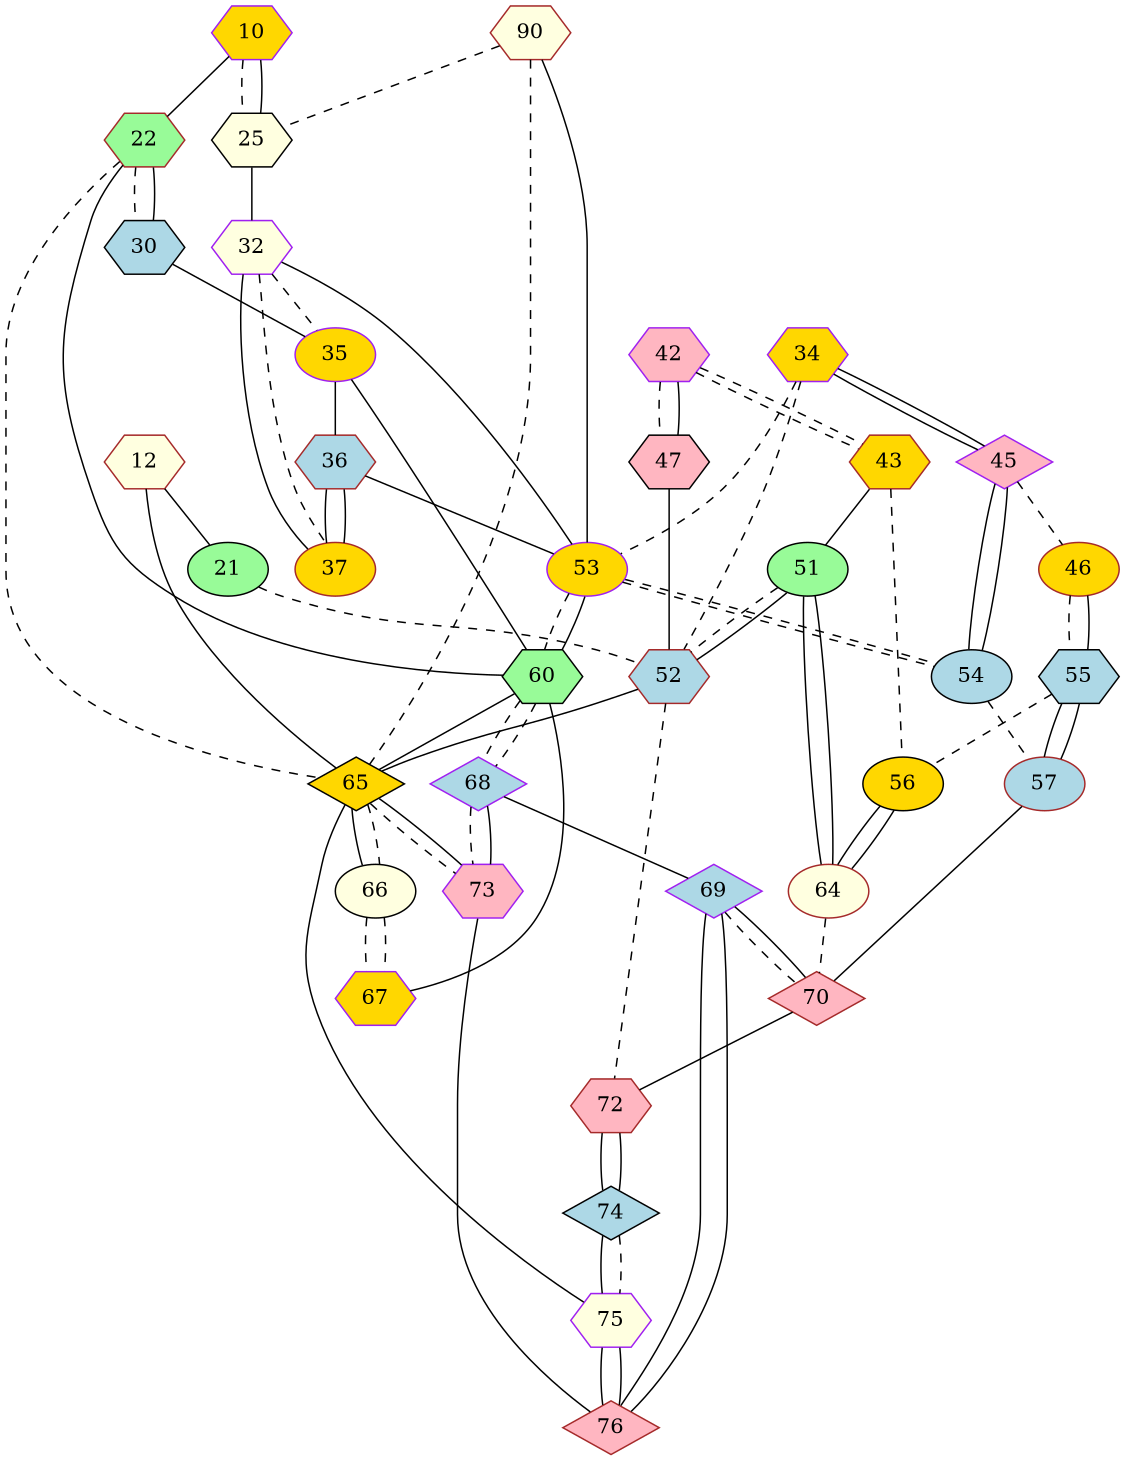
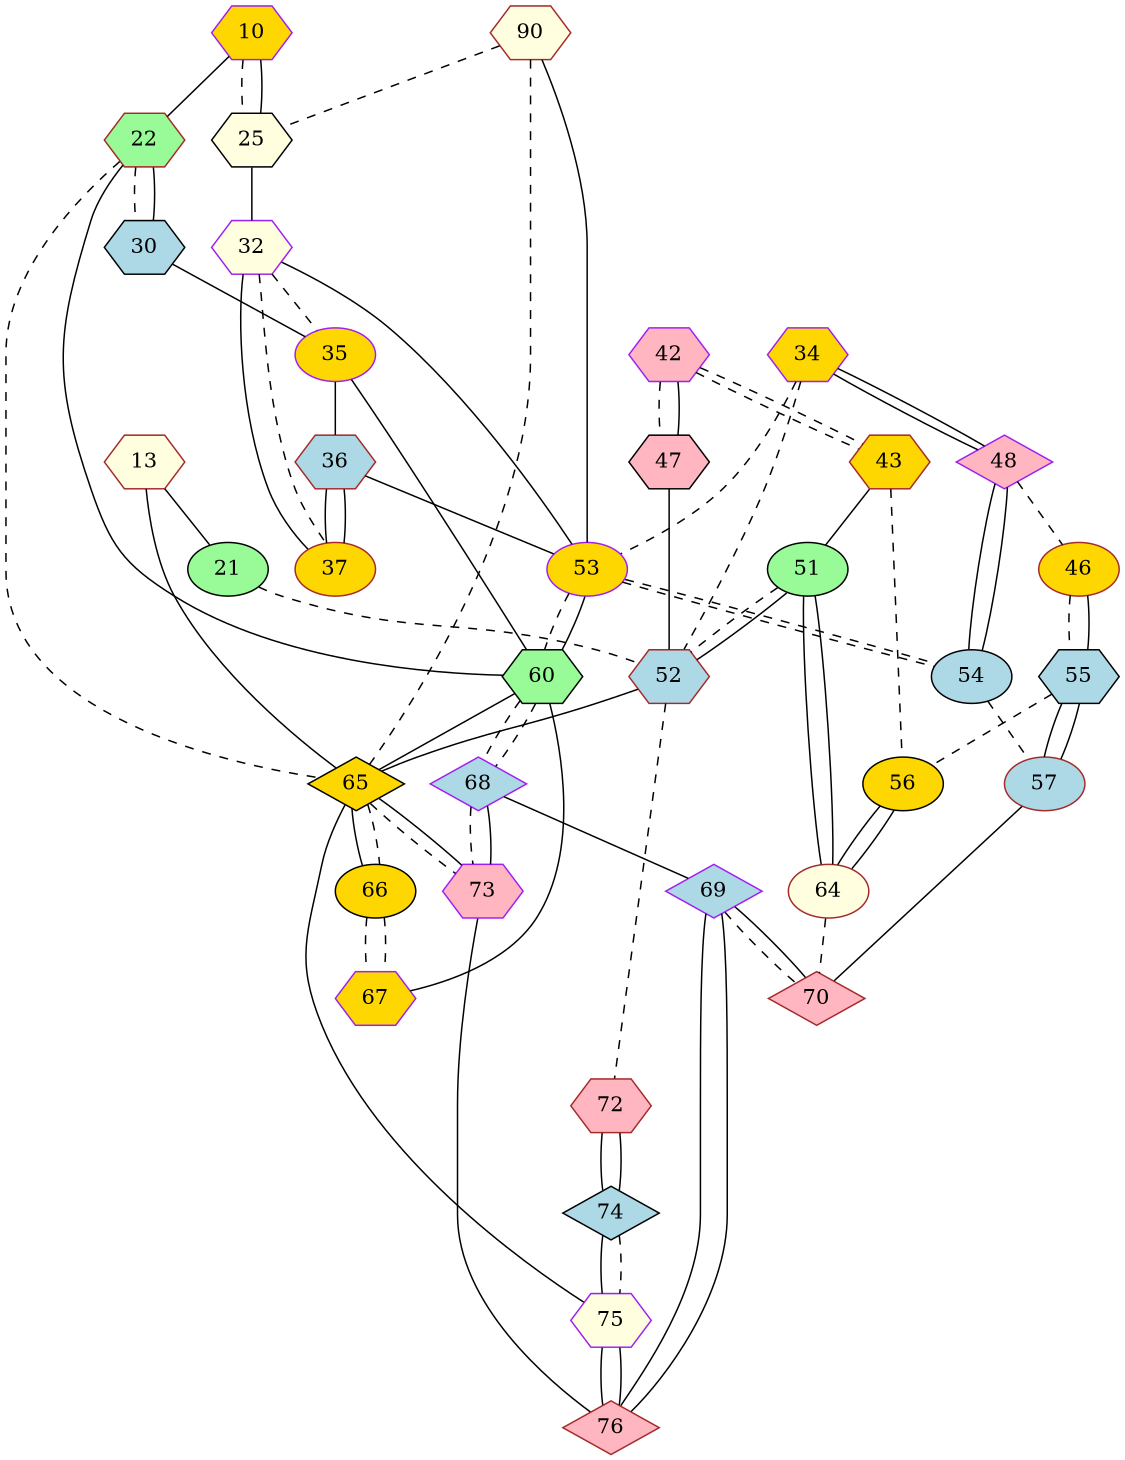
  graph {
    node [color=brown fillcolor=gold shape=hexagon style=filled]
    edge [style=solid]
    10 [color=purple]
    22 [fillcolor=palegreen super="+8+9"]
    25 [color=black fillcolor=lightyellow super="+5+6"]
    65 [color=black shape=diamond super="+11+50+7"]
    30 [color=black fillcolor=lightblue]
    60 [color=black fillcolor=palegreen super="+59+58+38"]
    32 [color=purple fillcolor=lightyellow super="+26+27"]
-   13 [fillcolor=lightyellow super="+12" label=12]
+   13 [fillcolor=lightyellow super="+12"]
    21 [color=black fillcolor=palegreen shape=ellipse super="+19"]
    52 [fillcolor=lightblue super="+49+39"]
-   66 [color=black fillcolor=lightyellow shape=ellipse]
+   66 [color=black shape=ellipse]
    73 [color=purple fillcolor=lightpink]
    75 [color=purple fillcolor=lightyellow]
    n14 [fillcolor=lightyellow label=90 super="+4+3"]
    53 [color=purple shape=ellipse super="+48+15"]
    54 [color=black fillcolor=lightblue shape=ellipse]
    72 [fillcolor=lightpink super="+71"]
    35 [color=purple shape=ellipse super="+31"]
    67 [color=purple super="+62+61"]
    68 [color=purple fillcolor=lightblue shape=diamond]
    37 [shape=ellipse]
    36 [fillcolor=lightblue]
    34 [color=purple super="+16"]
-   45 [color=purple fillcolor=lightpink shape=diamond]
+   45 [color=purple fillcolor=lightpink shape=diamond label=48]
    46 [shape=ellipse]
    42 [color=purple fillcolor=lightpink]
    43
    47 [color=black fillcolor=lightpink super="+41"]
    51 [color=black fillcolor=palegreen shape=ellipse super="+44"]
    56 [color=black shape=ellipse]
    64 [fillcolor=lightyellow shape=ellipse]
    55 [color=black fillcolor=lightblue]
    57 [fillcolor=lightblue shape=ellipse]
    70 [fillcolor=lightpink shape=diamond super="+63"]
    74 [color=black fillcolor=lightblue shape=diamond]
    69 [color=purple fillcolor=lightblue shape=diamond]
    76 [fillcolor=lightpink shape=diamond]
    10 -- 22
    10 -- 25 [style=dashed weight=2]
    10 -- 25
    22 -- 65 [style=dashed]
    22 -- 30 [style=dashed weight=2]
    22 -- 30
    22 -- 60
    25 -- 32
    65 -- 66
    65 -- 66 [style=dashed]
    65 -- 73 [style=dashed]
    65 -- 73
    65 -- 75
    30 -- 35
    60 -- 65
    60 -- 67 [weight=3]
    60 -- 68 [style=dashed]
    60 -- 68 [style=dashed]
    32 -- 53
    32 -- 35 [style=dashed]
    32 -- 37 [weight=2]
    32 -- 37 [style=dashed]
    13 -- 65 [weight=3]
    13 -- 21 [weight=2]
    21 -- 52 [style=dashed weight=2]
    52 -- 65
    52 -- 72 [style=dashed]
    66 -- 67 [style=dashed weight=2]
    66 -- 67 [style=dashed]
    73 -- 76
    75 -- 76
    75 -- 76
    n14 -- 25 [style=dashed]
    n14 -- 65 [style=dashed]
    n14 -- 53
    53 -- 60 [style=dashed]
    53 -- 60
    53 -- 54 [style=dashed]
    53 -- 54 [style=dashed]
    54 -- 57 [style=dashed]
    72 -- 74 [weight=2]
    72 -- 74
    35 -- 60
    35 -- 36
    68 -- 73 [style=dashed]
    68 -- 73
    68 -- 69
    36 -- 53
    36 -- 37
    36 -- 37
    34 -- 52 [style=dashed]
    34 -- 53 [style=dashed weight=2]
    34 -- 45
    34 -- 45
    45 -- 54
    45 -- 54
    45 -- 46 [style=dashed]
    46 -- 55 [style=dashed]
    46 -- 55
    42 -- 43 [style=dashed]
    42 -- 43 [style=dashed]
    42 -- 47 [style=dashed weight=2]
    42 -- 47
    43 -- 51
    43 -- 56 [style=dashed]
    47 -- 52
    51 -- 52 [style=dashed weight=2]
    51 -- 52
    51 -- 64
    51 -- 64
    56 -- 64
    56 -- 64
    64 -- 70 [style=dashed]
    55 -- 56 [style=dashed]
    55 -- 57
    55 -- 57
    57 -- 70
-   70 -- 72
    74 -- 75
    74 -- 75 [style=dashed]
    69 -- 70 [style=dashed]
    69 -- 70
    69 -- 76
    69 -- 76
  }
